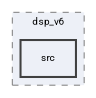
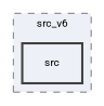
  digraph {
    compound=true
    fontname=Roboto
    n1 [color=grey25 fillcolor="#edf0f7" fontname=Roboto fontsize=10 label=src shape=box style="filled,bold,"]
    subgraph cluster_1 {
      bgcolor="#edf0f7"
      fontsize=10
-     label=dsp_v6
+     label=src_v6
      pencolor=grey50
      style="filled,dashed,"
      n1
    }
  }
